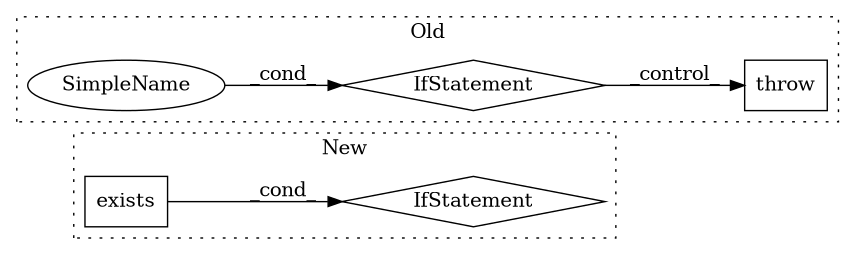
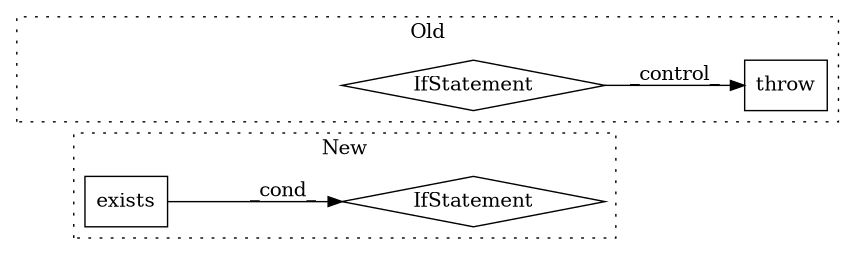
  digraph {
    rankdir=LR
    node [a=25 l="4,2" shape=box]
    n1 [a=32 l="7,1" label=exists s="3352,3398"]
    n2 [label=IfStatement s="3339,3399" shape=diamond]
    n3 [a=53 l=6 label=throw s=5996]
    n4 [label=IfStatement s="5550,5585" shape=diamond]
-   n5 [a=42 label=SimpleName shape=ellipse l=""]
    subgraph cluster_1 {
      label=New
      style=dotted
      n1
      n2
    }
    subgraph cluster_2 {
      label=Old
      style=dotted
      n3
      n4
-     n5
    }
    n1 -> n2 [label=_cond_]
    n4 -> n3 [label=_control_]
-   n5 -> n4 [label=_cond_]
  }
